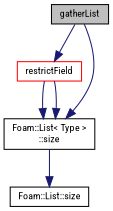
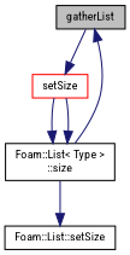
  digraph {
    fontname="Roboto Condensed"
    rankdir=TB
    node [color=black fontname="Roboto Condensed" fontsize=10 shape=record]
    edge [color=midnightblue fontname="Roboto Condensed" fontsize=10 labelfontname=FreeSans labelfontsize=10 style=solid]
    n1 [fillcolor=grey75 fontcolor=black height=0.2 label=gatherList style=filled width=0.4]
-   n2 [color=red height=0.2 label=restrictField width=0.4]
+   n2 [color=red height=0.2 label=setSize width=0.4]
    n3 [height=0.2 label="Foam::List\< Type \>\l::size" width=0.4]
-   n4 [height=0.2 label="Foam::List::size" width=0.4]
+   n4 [height=0.2 label="Foam::List::setSize" width=0.4]
    n1 -> n2
-   n1 -> n3
+   n3 -> n1
    n2 -> n3
    n2 -> n3
    n3 -> n4
  }
